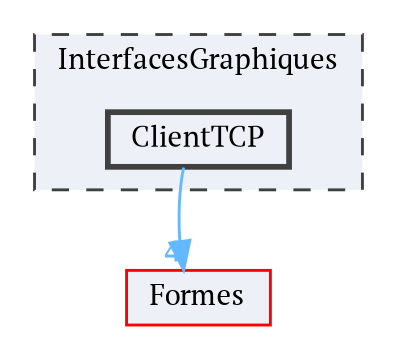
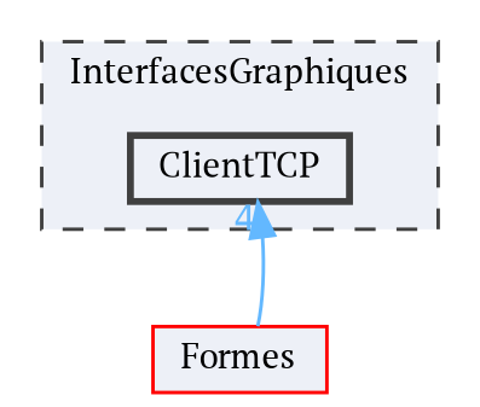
  digraph {
    compound=true
    fontname="PT Serif"
    node [fillcolor="#edf0f7" fontname="PT Serif" fontsize=10 shape=box]
    n1 [color=grey25 height=0.2 label=ClientTCP style="filled,bold" width=0.4]
    n2 [color=red height=0.2 label=Formes style=filled width=0.4]
    subgraph cluster_1 {
      bgcolor="#edf0f7"
      fontsize=10
      label=InterfacesGraphiques
      pencolor=grey25
      style="filled,dashed"
      n1
    }
-   n1 -> n2 [color=steelblue1 fontcolor=steelblue1 fontname="PT Serif" fontsize=10 headlabel=4 labeldistance=1.5 labelfontname=Helvetica labelfontsize=10]
+   n2 -> n1 [color=steelblue1 fontcolor=steelblue1 fontname="PT Serif" fontsize=10 headlabel=4 labeldistance=1.5 labelfontname=Helvetica labelfontsize=10]
  }
